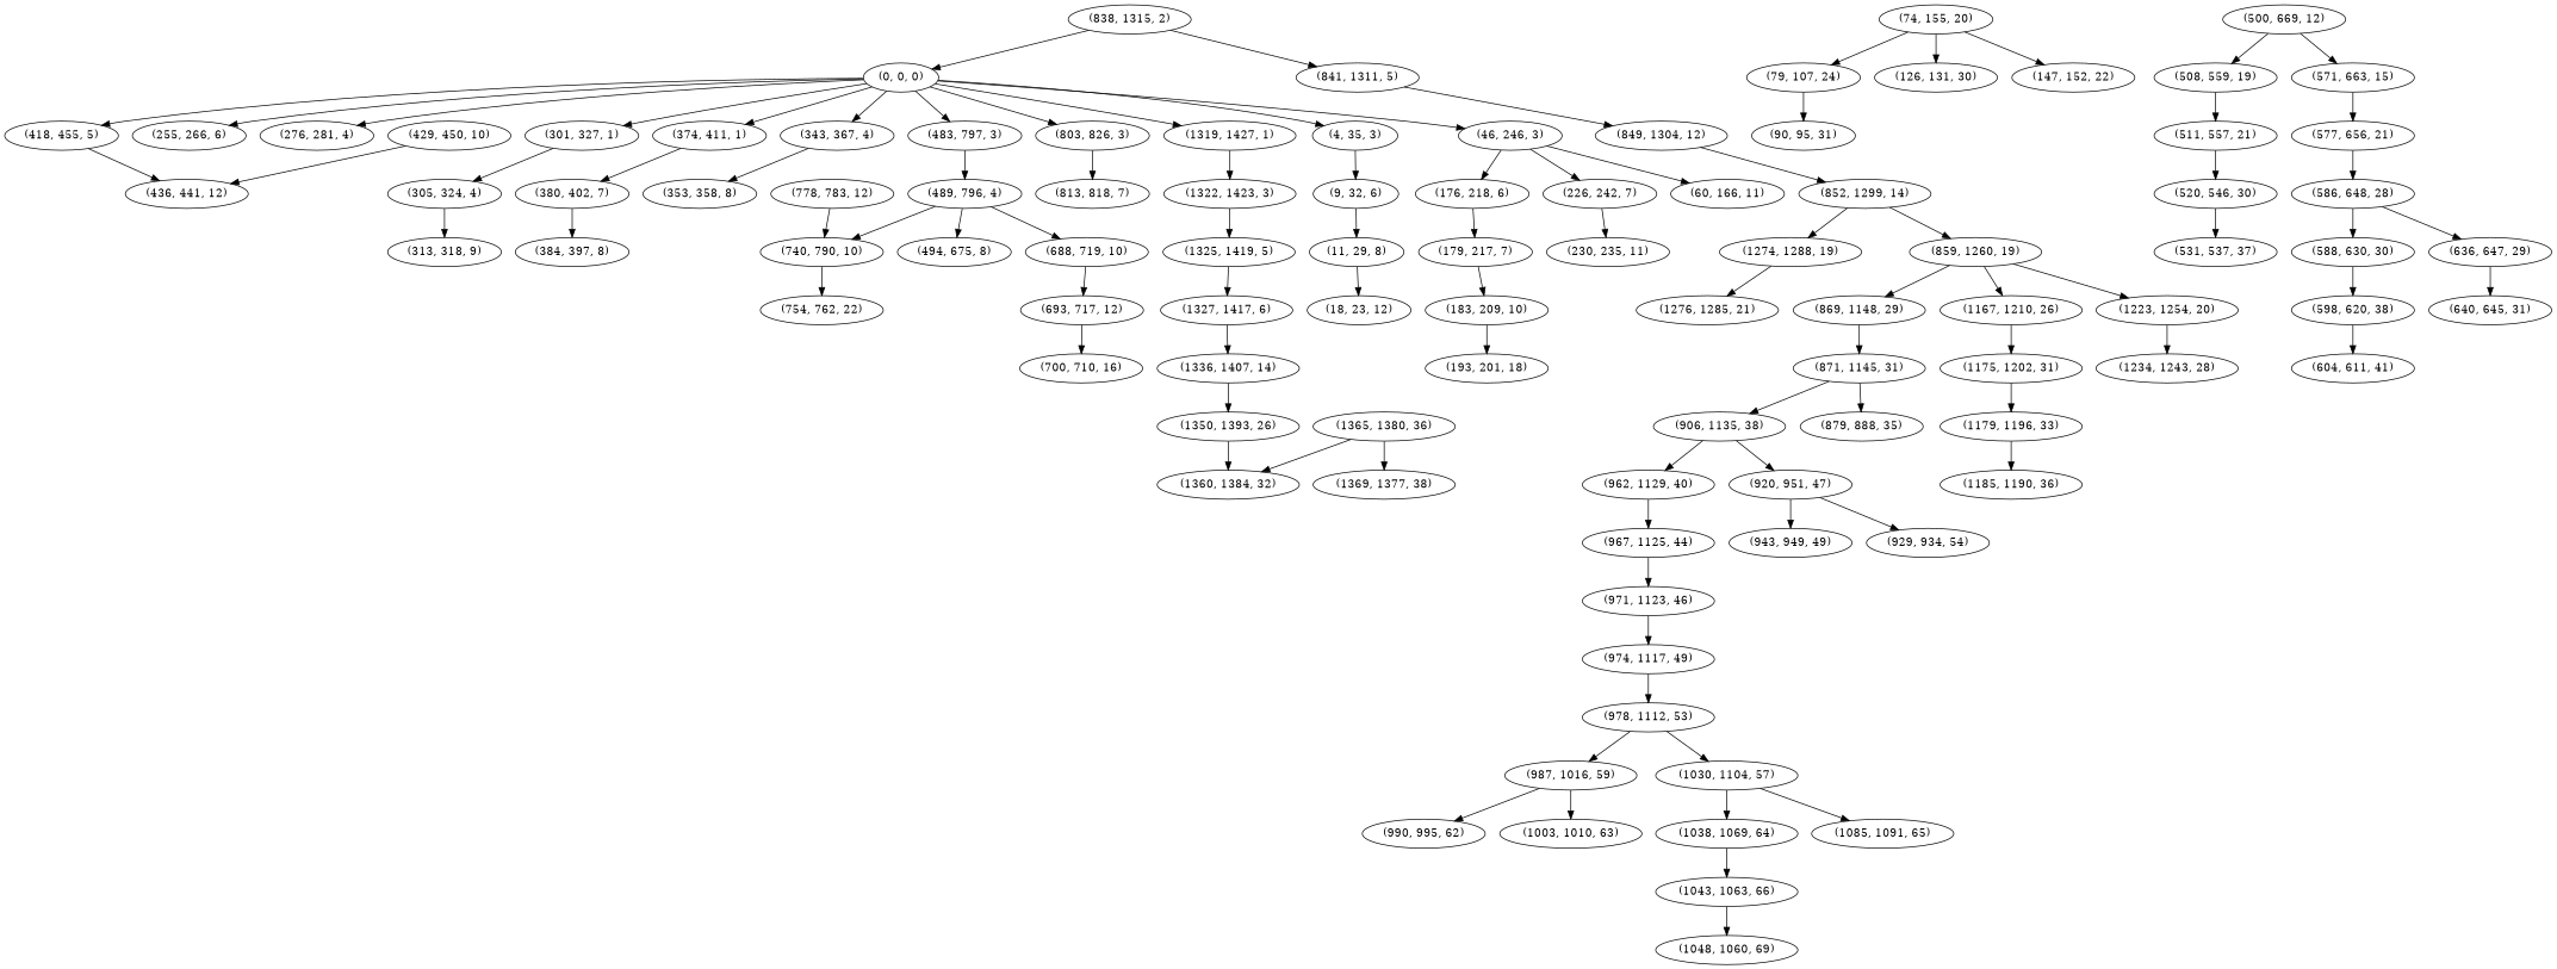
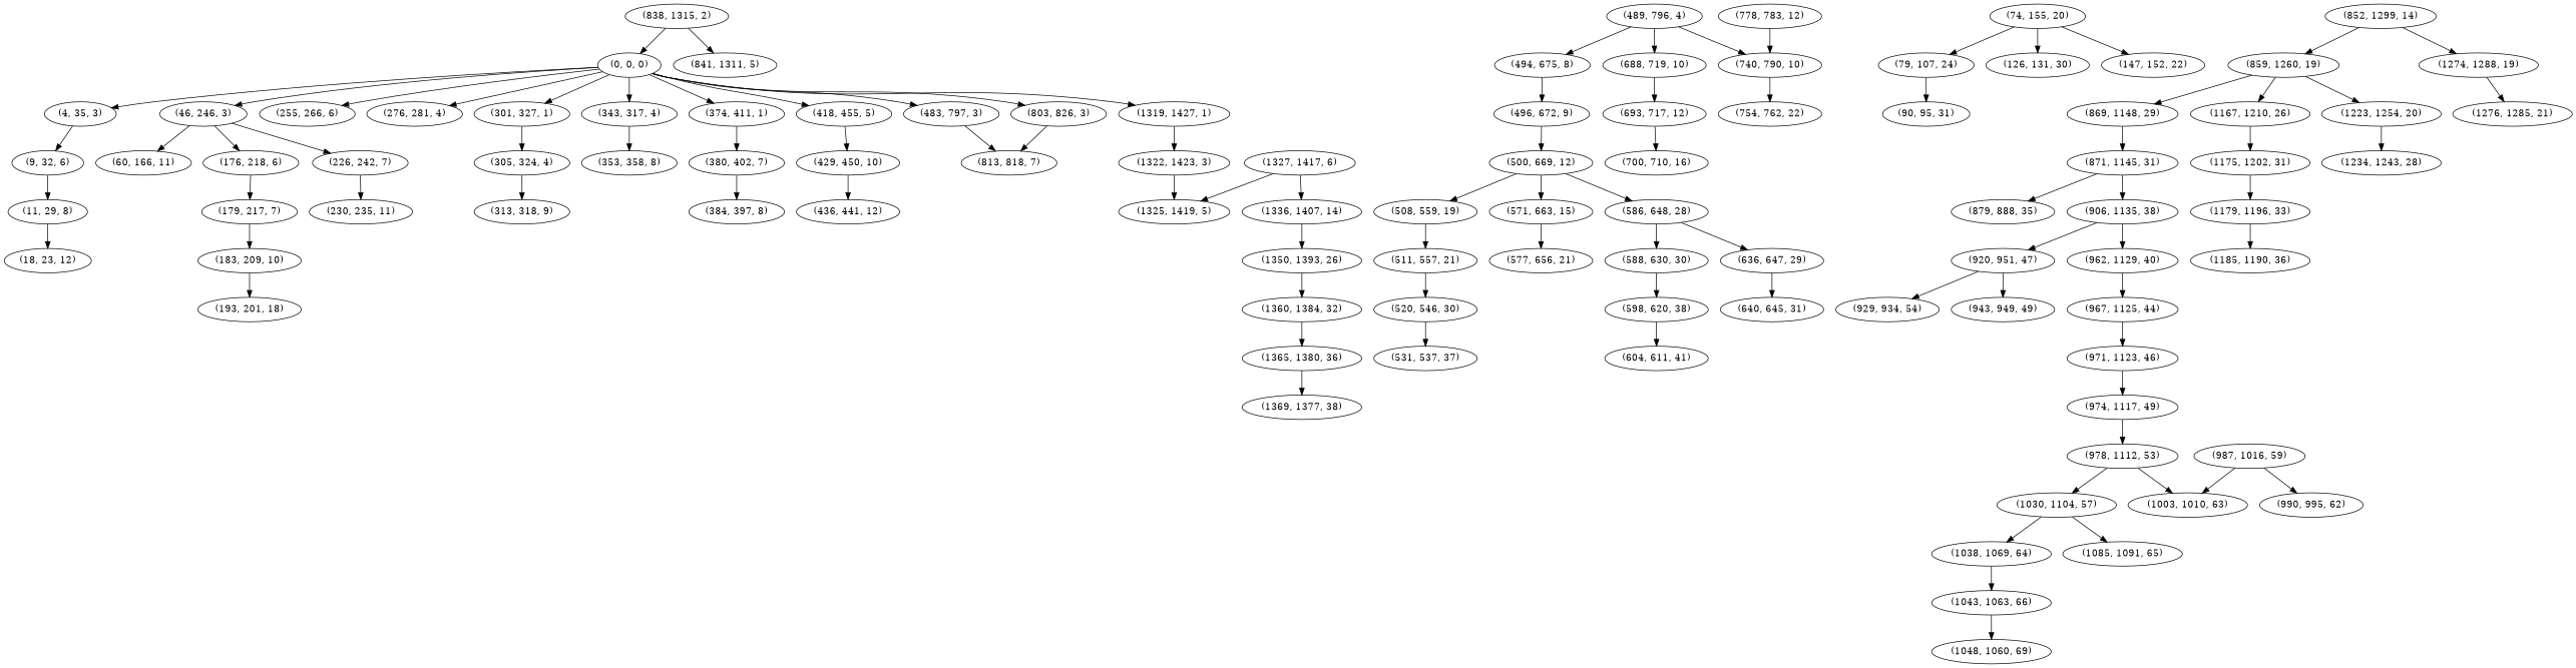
  digraph {
    "(0, 0, 0)"
    "(4, 35, 3)"
    "(46, 246, 3)"
    "(255, 266, 6)"
    "(276, 281, 4)"
    "(301, 327, 1)"
-   "(343, 367, 4)"
+   "(343, 367, 4)" [label="(343, 317, 4)"]
    "(374, 411, 1)"
    "(418, 455, 5)"
    "(483, 797, 3)"
    "(803, 826, 3)"
    "(1319, 1427, 1)"
    "(9, 32, 6)"
    "(60, 166, 11)"
    "(176, 218, 6)"
    "(226, 242, 7)"
    "(305, 324, 4)"
    "(353, 358, 8)"
    "(380, 402, 7)"
    "(429, 450, 10)"
    "(489, 796, 4)"
    "(813, 818, 7)"
    "(838, 1315, 2)"
    "(841, 1311, 5)"
    "(1322, 1423, 3)"
    "(11, 29, 8)"
    "(18, 23, 12)"
    "(179, 217, 7)"
    "(230, 235, 11)"
    "(74, 155, 20)"
    "(79, 107, 24)"
    "(126, 131, 30)"
    "(147, 152, 22)"
    "(90, 95, 31)"
    "(183, 209, 10)"
    "(193, 201, 18)"
    "(313, 318, 9)"
    "(384, 397, 8)"
    "(436, 441, 12)"
    "(494, 675, 8)"
    "(688, 719, 10)"
    "(740, 790, 10)"
+   "(496, 672, 9)"
    "(693, 717, 12)"
    "(754, 762, 22)"
    "(500, 669, 12)"
    "(508, 559, 19)"
    "(571, 663, 15)"
    "(511, 557, 21)"
    "(577, 656, 21)"
    "(520, 546, 30)"
    "(531, 537, 37)"
    "(586, 648, 28)"
    "(588, 630, 30)"
    "(636, 647, 29)"
    "(598, 620, 38)"
    "(640, 645, 31)"
    "(604, 611, 41)"
    "(700, 710, 16)"
    "(778, 783, 12)"
-   "(849, 1304, 12)"
    "(852, 1299, 14)"
    "(859, 1260, 19)"
    "(1274, 1288, 19)"
    "(869, 1148, 29)"
    "(1167, 1210, 26)"
    "(1223, 1254, 20)"
    "(1276, 1285, 21)"
    "(871, 1145, 31)"
    "(1175, 1202, 31)"
    "(1234, 1243, 28)"
    "(879, 888, 35)"
    "(906, 1135, 38)"
    "(920, 951, 47)"
    "(962, 1129, 40)"
    "(929, 934, 54)"
    "(943, 949, 49)"
    "(967, 1125, 44)"
    "(971, 1123, 46)"
    "(974, 1117, 49)"
    "(978, 1112, 53)"
    "(987, 1016, 59)"
    "(1030, 1104, 57)"
    "(990, 995, 62)"
    "(1003, 1010, 63)"
    "(1038, 1069, 64)"
    "(1085, 1091, 65)"
    "(1043, 1063, 66)"
    "(1048, 1060, 69)"
    "(1179, 1196, 33)"
    "(1185, 1190, 36)"
    "(1325, 1419, 5)"
    "(1327, 1417, 6)"
    "(1336, 1407, 14)"
    "(1350, 1393, 26)"
    "(1360, 1384, 32)"
    "(1365, 1380, 36)"
    "(1369, 1377, 38)"
    "(0, 0, 0)" -> "(4, 35, 3)"
    "(0, 0, 0)" -> "(46, 246, 3)"
    "(0, 0, 0)" -> "(255, 266, 6)"
    "(0, 0, 0)" -> "(276, 281, 4)"
    "(0, 0, 0)" -> "(301, 327, 1)"
    "(0, 0, 0)" -> "(343, 367, 4)"
    "(0, 0, 0)" -> "(374, 411, 1)"
    "(0, 0, 0)" -> "(418, 455, 5)"
    "(0, 0, 0)" -> "(483, 797, 3)"
    "(0, 0, 0)" -> "(803, 826, 3)"
    "(0, 0, 0)" -> "(1319, 1427, 1)"
    "(4, 35, 3)" -> "(9, 32, 6)"
    "(46, 246, 3)" -> "(60, 166, 11)"
    "(46, 246, 3)" -> "(176, 218, 6)"
    "(46, 246, 3)" -> "(226, 242, 7)"
    "(301, 327, 1)" -> "(305, 324, 4)"
    "(343, 367, 4)" -> "(353, 358, 8)"
    "(374, 411, 1)" -> "(380, 402, 7)"
-   "(418, 455, 5)" -> "(436, 441, 12)"
-   "(483, 797, 3)" -> "(489, 796, 4)"
+   "(418, 455, 5)" -> "(429, 450, 10)"
+   "(483, 797, 3)" -> "(813, 818, 7)"
    "(803, 826, 3)" -> "(813, 818, 7)"
    "(1319, 1427, 1)" -> "(1322, 1423, 3)"
    "(9, 32, 6)" -> "(11, 29, 8)"
    "(176, 218, 6)" -> "(179, 217, 7)"
    "(226, 242, 7)" -> "(230, 235, 11)"
    "(305, 324, 4)" -> "(313, 318, 9)"
    "(380, 402, 7)" -> "(384, 397, 8)"
    "(429, 450, 10)" -> "(436, 441, 12)"
    "(489, 796, 4)" -> "(494, 675, 8)"
    "(489, 796, 4)" -> "(688, 719, 10)"
    "(489, 796, 4)" -> "(740, 790, 10)"
    "(838, 1315, 2)" -> "(0, 0, 0)"
    "(838, 1315, 2)" -> "(841, 1311, 5)"
-   "(841, 1311, 5)" -> "(849, 1304, 12)"
    "(1322, 1423, 3)" -> "(1325, 1419, 5)"
    "(11, 29, 8)" -> "(18, 23, 12)"
    "(179, 217, 7)" -> "(183, 209, 10)"
    "(74, 155, 20)" -> "(79, 107, 24)"
    "(74, 155, 20)" -> "(126, 131, 30)"
    "(74, 155, 20)" -> "(147, 152, 22)"
    "(79, 107, 24)" -> "(90, 95, 31)"
    "(183, 209, 10)" -> "(193, 201, 18)"
+   "(494, 675, 8)" -> "(496, 672, 9)"
    "(688, 719, 10)" -> "(693, 717, 12)"
    "(740, 790, 10)" -> "(754, 762, 22)"
+   "(496, 672, 9)" -> "(500, 669, 12)"
    "(693, 717, 12)" -> "(700, 710, 16)"
    "(500, 669, 12)" -> "(508, 559, 19)"
    "(500, 669, 12)" -> "(571, 663, 15)"
    "(508, 559, 19)" -> "(511, 557, 21)"
    "(571, 663, 15)" -> "(577, 656, 21)"
    "(511, 557, 21)" -> "(520, 546, 30)"
-   "(577, 656, 21)" -> "(586, 648, 28)"
+   "(500, 669, 12)" -> "(586, 648, 28)"
    "(520, 546, 30)" -> "(531, 537, 37)"
    "(586, 648, 28)" -> "(588, 630, 30)"
    "(586, 648, 28)" -> "(636, 647, 29)"
    "(588, 630, 30)" -> "(598, 620, 38)"
    "(636, 647, 29)" -> "(640, 645, 31)"
    "(598, 620, 38)" -> "(604, 611, 41)"
    "(778, 783, 12)" -> "(740, 790, 10)"
-   "(849, 1304, 12)" -> "(852, 1299, 14)"
    "(852, 1299, 14)" -> "(859, 1260, 19)"
    "(852, 1299, 14)" -> "(1274, 1288, 19)"
    "(859, 1260, 19)" -> "(869, 1148, 29)"
    "(859, 1260, 19)" -> "(1167, 1210, 26)"
    "(859, 1260, 19)" -> "(1223, 1254, 20)"
    "(1274, 1288, 19)" -> "(1276, 1285, 21)"
    "(869, 1148, 29)" -> "(871, 1145, 31)"
    "(1167, 1210, 26)" -> "(1175, 1202, 31)"
    "(1223, 1254, 20)" -> "(1234, 1243, 28)"
    "(871, 1145, 31)" -> "(879, 888, 35)"
    "(871, 1145, 31)" -> "(906, 1135, 38)"
    "(1175, 1202, 31)" -> "(1179, 1196, 33)"
    "(906, 1135, 38)" -> "(920, 951, 47)"
    "(906, 1135, 38)" -> "(962, 1129, 40)"
    "(920, 951, 47)" -> "(929, 934, 54)"
    "(920, 951, 47)" -> "(943, 949, 49)"
    "(962, 1129, 40)" -> "(967, 1125, 44)"
    "(967, 1125, 44)" -> "(971, 1123, 46)"
    "(971, 1123, 46)" -> "(974, 1117, 49)"
    "(974, 1117, 49)" -> "(978, 1112, 53)"
-   "(978, 1112, 53)" -> "(987, 1016, 59)"
+   "(978, 1112, 53)" -> "(1003, 1010, 63)"
    "(978, 1112, 53)" -> "(1030, 1104, 57)"
    "(987, 1016, 59)" -> "(990, 995, 62)"
    "(987, 1016, 59)" -> "(1003, 1010, 63)"
    "(1030, 1104, 57)" -> "(1038, 1069, 64)"
    "(1030, 1104, 57)" -> "(1085, 1091, 65)"
    "(1038, 1069, 64)" -> "(1043, 1063, 66)"
    "(1043, 1063, 66)" -> "(1048, 1060, 69)"
    "(1179, 1196, 33)" -> "(1185, 1190, 36)"
-   "(1325, 1419, 5)" -> "(1327, 1417, 6)"
+   "(1327, 1417, 6)" -> "(1325, 1419, 5)"
    "(1327, 1417, 6)" -> "(1336, 1407, 14)"
    "(1336, 1407, 14)" -> "(1350, 1393, 26)"
    "(1350, 1393, 26)" -> "(1360, 1384, 32)"
-   "(1365, 1380, 36)" -> "(1360, 1384, 32)"
+   "(1360, 1384, 32)" -> "(1365, 1380, 36)"
    "(1365, 1380, 36)" -> "(1369, 1377, 38)"
  }
